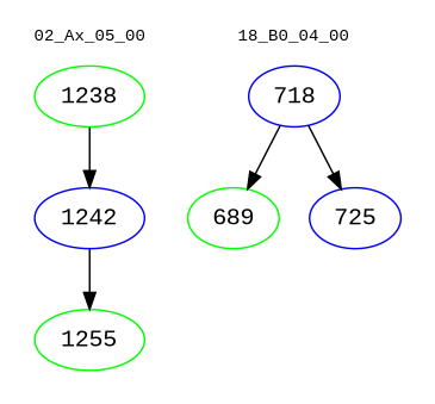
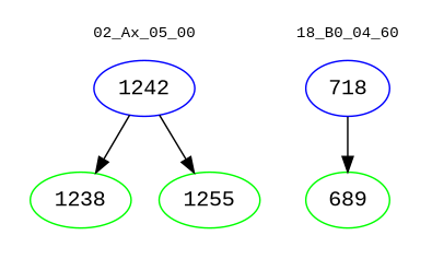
  digraph {
    fontname="Liberation Mono"
    node [color=blue fontname="Liberation Mono"]
    edge [color=black fontname="Liberation Mono"]
    n1 [label=1242]
    n2 [color=green label=1238]
    n3 [color=green label=1255]
    n4 [label=718]
    n5 [color=green label=689]
-   n6 [label=725]
    subgraph cluster_1 {
      color=white
      fontsize=10
      label="02_Ax_05_00"
      n1
      n2
      n3
    }
    subgraph cluster_2 {
      color=white
      fontsize=10
-     label="18_B0_04_00"
+     label="18_B0_04_60"
      n4
      n5
-     n6
    }
-   n2 -> n1
+   n1 -> n2
    n1 -> n3
    n4 -> n5
-   n4 -> n6
  }
